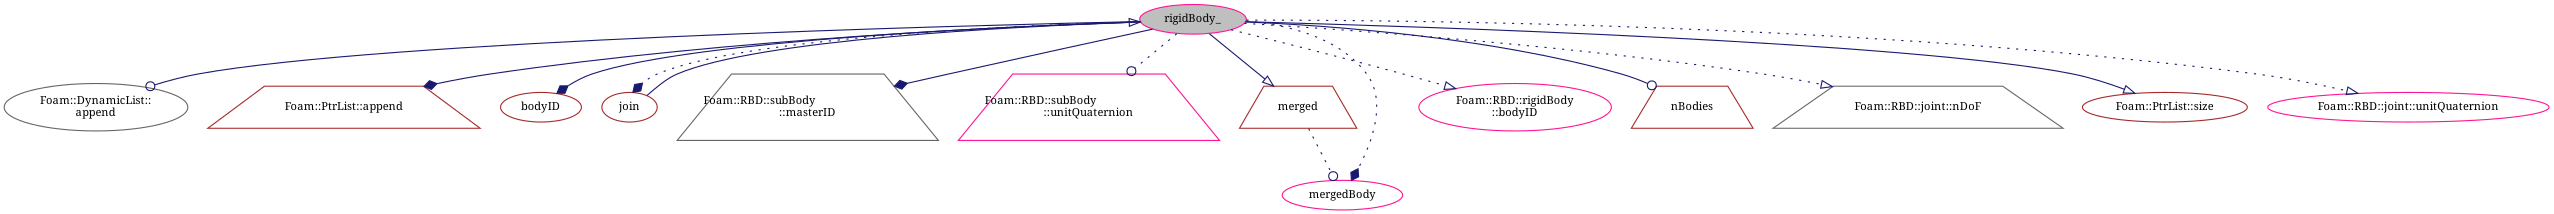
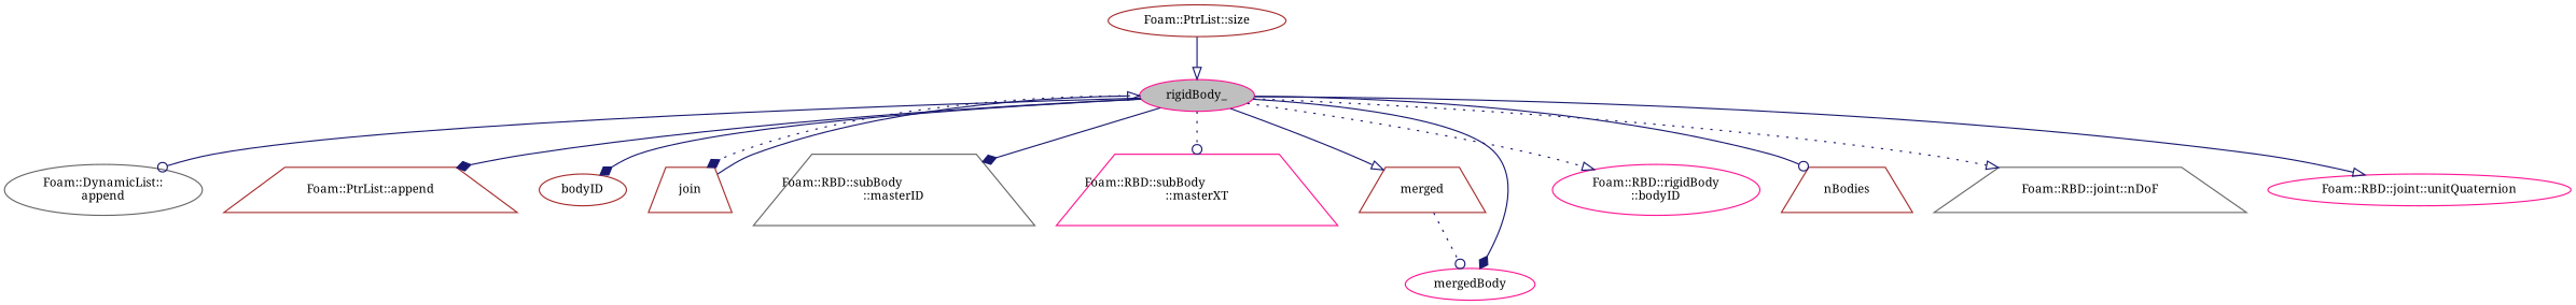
  digraph {
    fontname="Noto Serif"
    rankdir=TB
    node [color=brown fontname="Noto Serif" fontsize=10 shape=ellipse]
    edge [arrowhead=onormal color=midnightblue fontname="Noto Serif" fontsize=10 labelfontname=Helvetica labelfontsize=10 style=solid]
    n1 [color=deeppink fillcolor=grey75 fontcolor=black height=0.2 label=rigidBody_ style=filled width=0.4]
    n2 [color=gray40 height=0.2 label="Foam::DynamicList::\lappend" width=0.4]
    n3 [height=0.2 label="Foam::PtrList::append" shape=trapezium width=0.4]
    n4 [height=0.2 label=bodyID width=0.4]
-   n5 [height=0.2 label=join width=0.4]
+   n5 [height=0.2 label=join shape=trapezium width=0.4]
    n6 [color=gray40 height=0.2 label="Foam::RBD::subBody\l::masterID" shape=trapezium width=0.4]
-   n7 [color=deeppink height=0.2 label="Foam::RBD::subBody\l::unitQuaternion" shape=trapezium width=0.4]
+   n7 [color=deeppink height=0.2 label="Foam::RBD::subBody\l::masterXT" shape=trapezium width=0.4]
    n8 [height=0.2 label=merged shape=trapezium width=0.4]
    n9 [color=deeppink height=0.2 label=mergedBody width=0.4]
    n10 [color=deeppink height=0.2 label="Foam::RBD::rigidBody\l::bodyID" width=0.4]
    n11 [height=0.2 label=nBodies shape=trapezium width=0.4]
    n12 [color=gray40 height=0.2 label="Foam::RBD::joint::nDoF" shape=trapezium width=0.4]
    n13 [height=0.2 label="Foam::PtrList::size" width=0.4]
    n14 [color=deeppink height=0.2 label="Foam::RBD::joint::unitQuaternion" width=0.4]
    n1 -> n2 [arrowhead=odot]
    n1 -> n3 [arrowhead=diamond]
    n1 -> n4 [arrowhead=diamond]
    n1 -> n5 [arrowhead=diamond style=dotted]
    n1 -> n6 [arrowhead=diamond]
    n1 -> n7 [arrowhead=odot style=dotted]
    n1 -> n8
-   n1 -> n9 [arrowhead=diamond style=dotted]
+   n1 -> n9 [arrowhead=diamond]
    n1 -> n10 [style=dotted]
    n1 -> n11 [arrowhead=odot]
    n1 -> n12 [style=dotted]
-   n1 -> n13
-   n1 -> n14 [style=dotted]
+   n13 -> n1
+   n1 -> n14
    n5 -> n1
    n8 -> n9 [arrowhead=odot style=dotted]
  }
